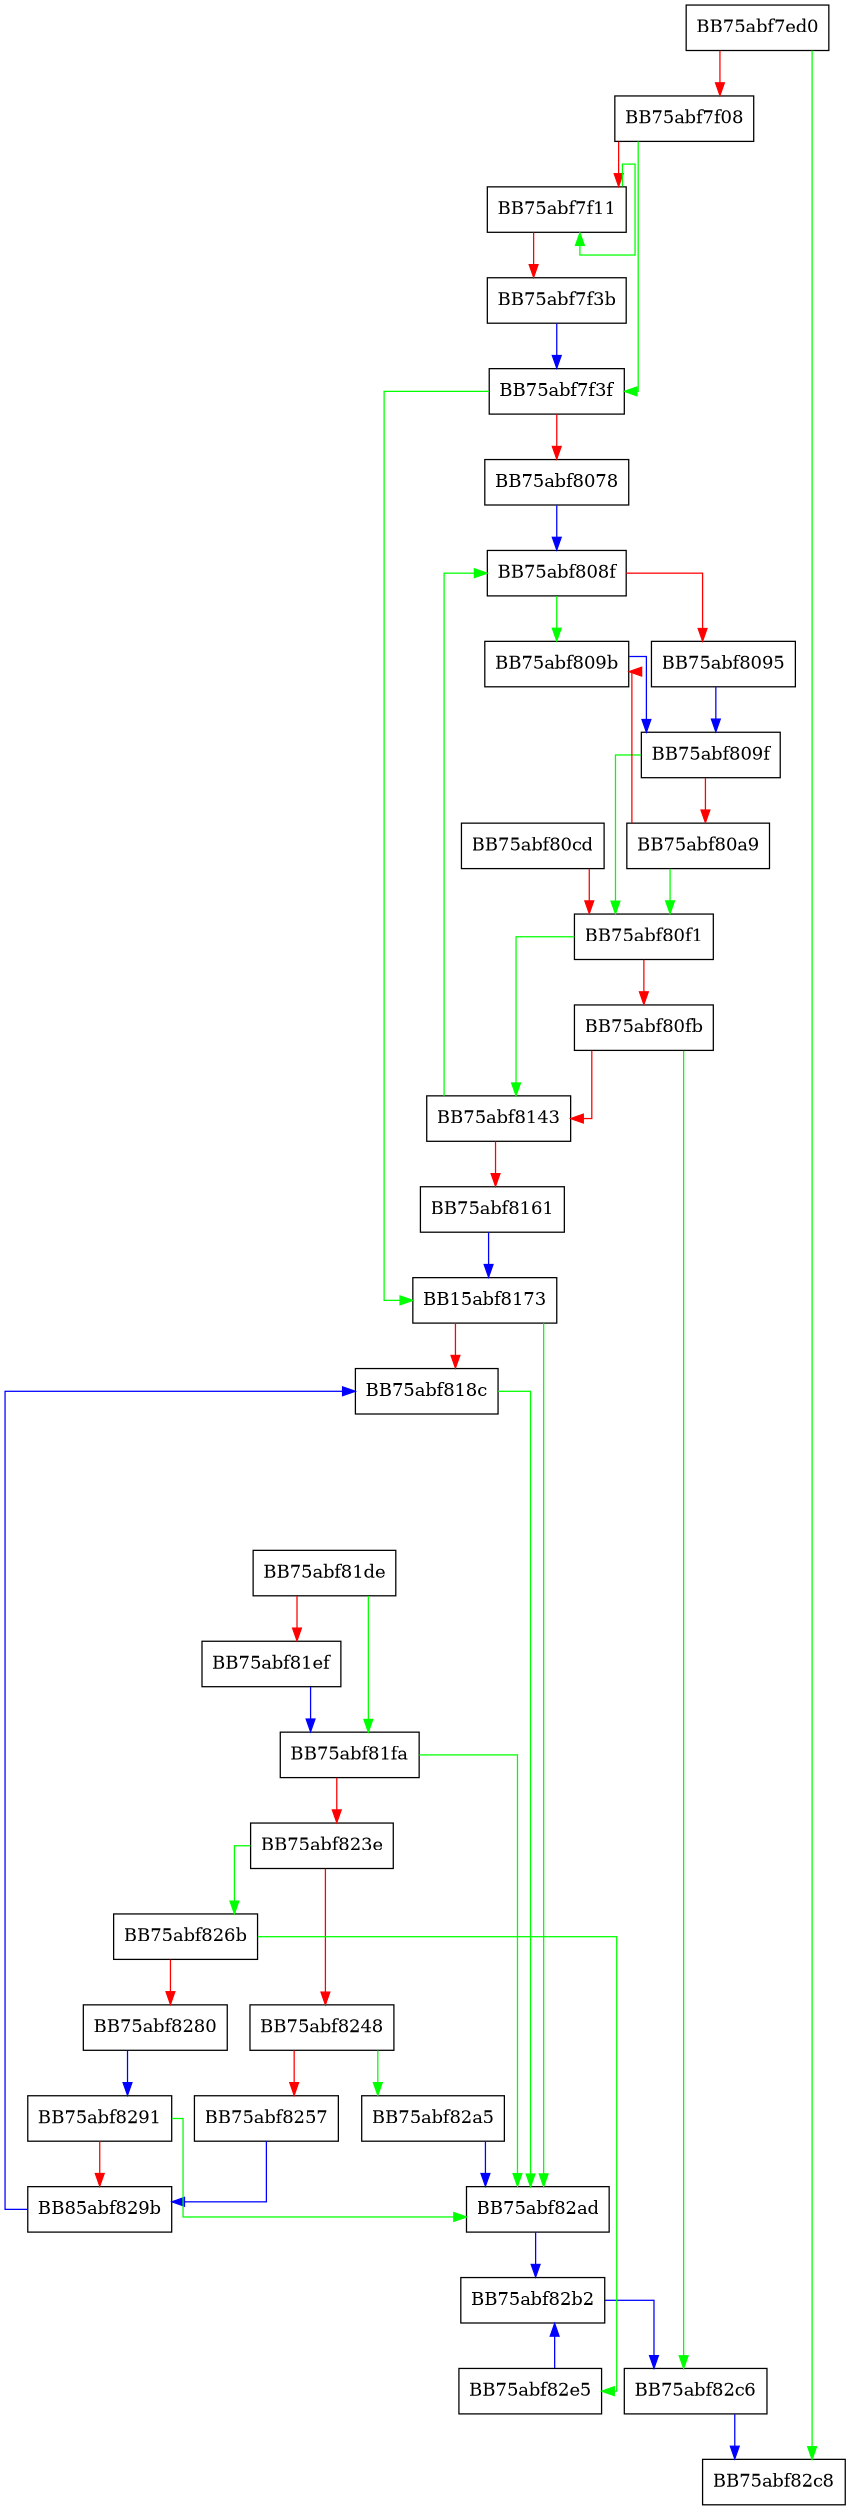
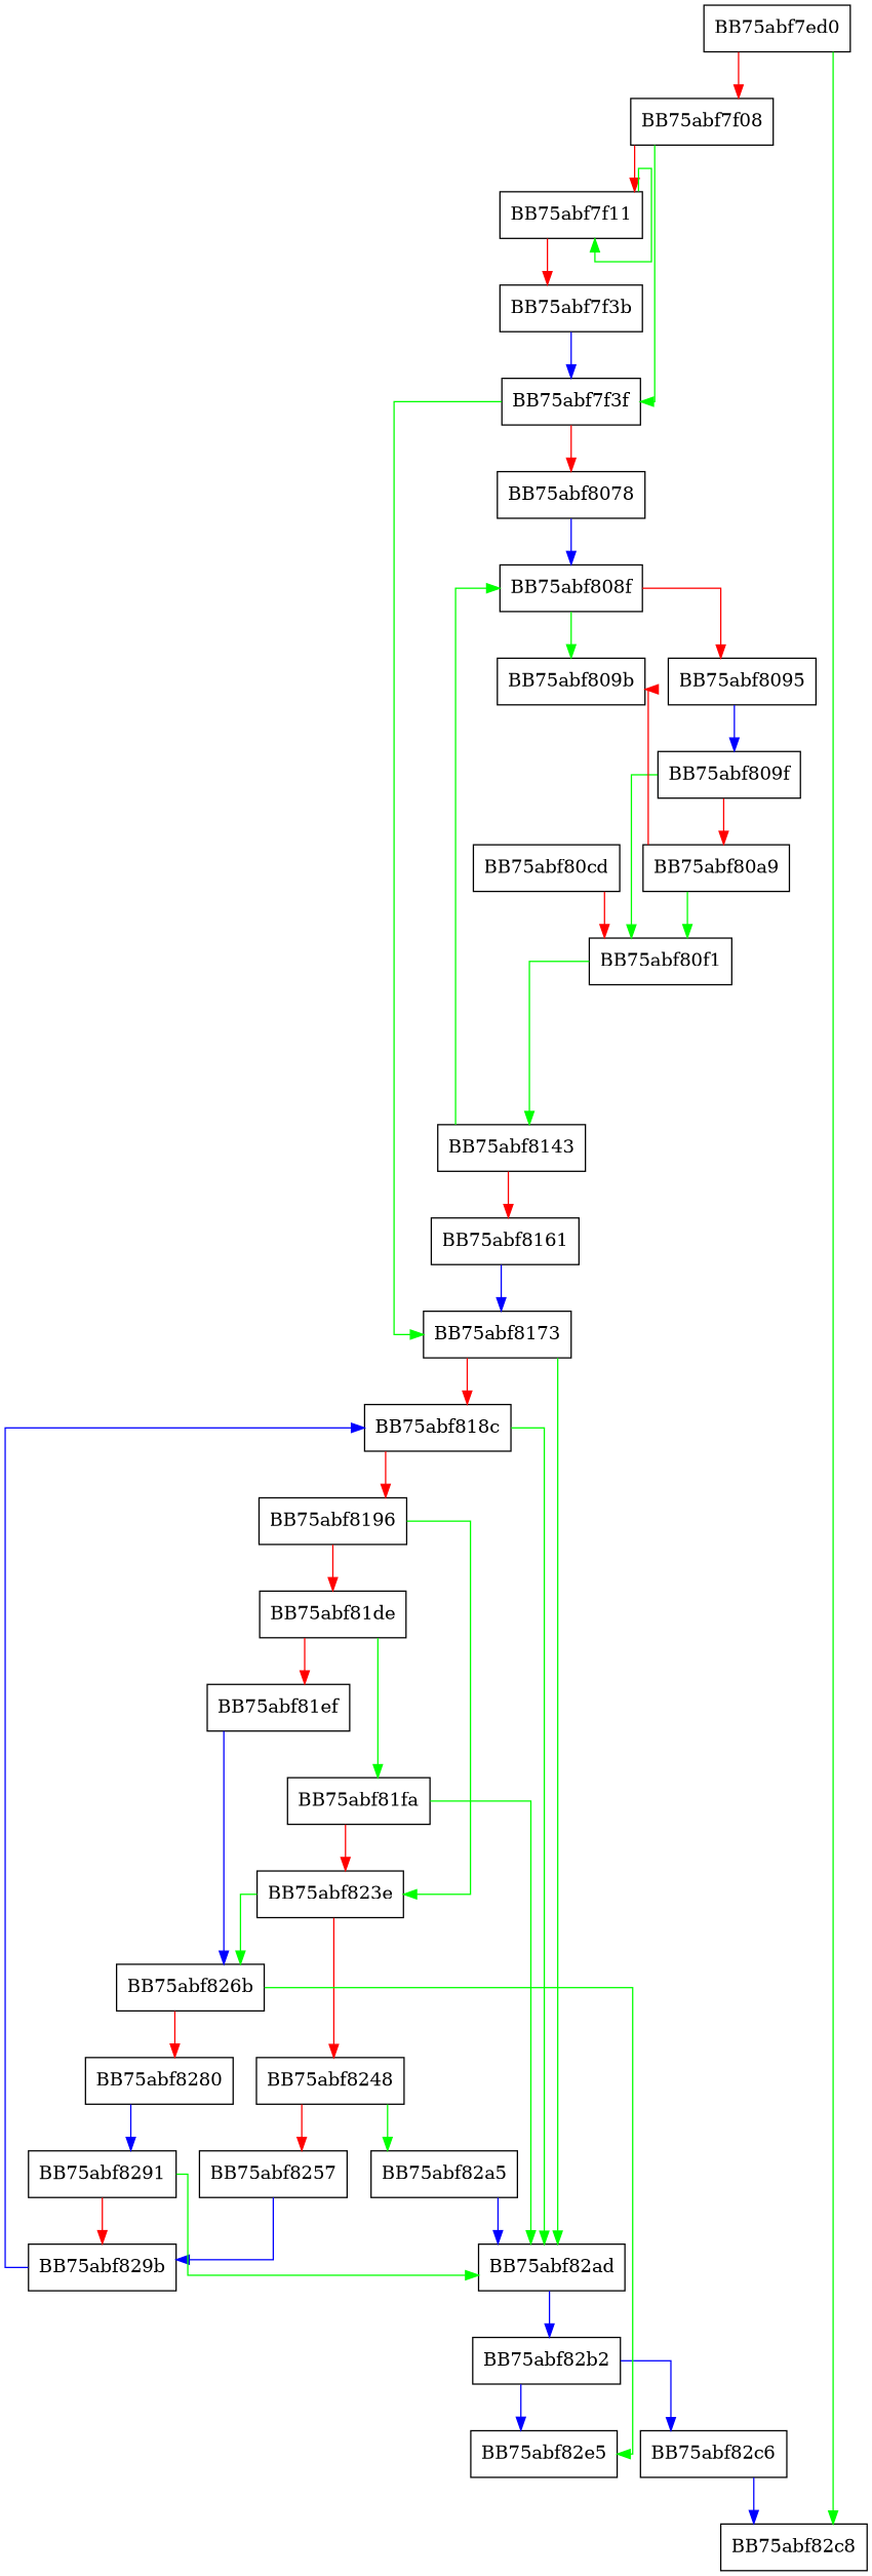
  digraph {
    splines=ortho
    node [shape=box]
    edge [color=red]
    BB75abf7ed0
    BB75abf82c8
    BB75abf7f08
    BB75abf7f3f
    BB75abf7f11
-   BB75abf8173 [label=BB15abf8173]
+   BB75abf8173
    BB75abf8078
    BB75abf7f3b
    BB75abf82ad
    BB75abf818c
    BB75abf808f
    BB75abf82b2
+   BB75abf8196
    BB75abf809b
    BB75abf8095
    BB75abf809f
    BB75abf80f1
    BB75abf80a9
    BB75abf8143
-   BB75abf80fb
    BB75abf8161
    BB75abf82c6
    BB75abf80cd
    BB75abf823e
    BB75abf81de
    BB75abf826b
    BB75abf8248
    BB75abf81fa
    BB75abf81ef
    BB75abf82e5
    BB75abf8280
    BB75abf82a5
    BB75abf8257
    BB75abf8291
-   BB75abf829b [label=BB85abf829b]
+   BB75abf829b
    BB75abf7ed0 -> BB75abf82c8 [color=green]
    BB75abf7ed0 -> BB75abf7f08
    BB75abf7f08 -> BB75abf7f3f [color=green]
    BB75abf7f08 -> BB75abf7f11
    BB75abf7f3f -> BB75abf8173 [color=green]
    BB75abf7f3f -> BB75abf8078
    BB75abf7f11 -> BB75abf7f11 [color=green]
    BB75abf7f11 -> BB75abf7f3b
    BB75abf8173 -> BB75abf82ad [color=green]
    BB75abf8173 -> BB75abf818c
    BB75abf8078 -> BB75abf808f [color=blue]
    BB75abf7f3b -> BB75abf7f3f [color=blue]
    BB75abf82ad -> BB75abf82b2 [color=blue]
    BB75abf818c -> BB75abf82ad [color=green]
+   BB75abf818c -> BB75abf8196
    BB75abf808f -> BB75abf809b [color=green]
    BB75abf808f -> BB75abf8095
    BB75abf82b2 -> BB75abf82c6 [color=blue]
-   BB75abf809b -> BB75abf809f [color=blue]
+   BB75abf8196 -> BB75abf823e [color=green]
+   BB75abf8196 -> BB75abf81de
    BB75abf8095 -> BB75abf809f [color=blue]
    BB75abf809f -> BB75abf80f1 [color=green]
    BB75abf809f -> BB75abf80a9
    BB75abf80f1 -> BB75abf8143 [color=green]
-   BB75abf80f1 -> BB75abf80fb
    BB75abf80a9 -> BB75abf809b
    BB75abf80a9 -> BB75abf80f1 [color=green]
    BB75abf8143 -> BB75abf808f [color=green]
    BB75abf8143 -> BB75abf8161
-   BB75abf80fb -> BB75abf8143
-   BB75abf80fb -> BB75abf82c6 [color=green]
    BB75abf8161 -> BB75abf8173 [color=blue]
    BB75abf82c6 -> BB75abf82c8 [color=blue]
    BB75abf80cd -> BB75abf80f1
    BB75abf823e -> BB75abf826b [color=green]
    BB75abf823e -> BB75abf8248
    BB75abf81de -> BB75abf81fa [color=green]
    BB75abf81de -> BB75abf81ef
    BB75abf826b -> BB75abf82e5 [color=green]
    BB75abf826b -> BB75abf8280
    BB75abf8248 -> BB75abf82a5 [color=green]
    BB75abf8248 -> BB75abf8257
    BB75abf81fa -> BB75abf82ad [color=green]
    BB75abf81fa -> BB75abf823e
-   BB75abf81ef -> BB75abf81fa [color=blue]
-   BB75abf82e5 -> BB75abf82b2 [color=blue]
+   BB75abf81ef -> BB75abf826b [color=blue]
+   BB75abf82b2 -> BB75abf82e5 [color=blue]
    BB75abf8280 -> BB75abf8291 [color=blue]
    BB75abf82a5 -> BB75abf82ad [color=blue]
    BB75abf8257 -> BB75abf829b [color=blue]
    BB75abf8291 -> BB75abf82ad [color=green]
    BB75abf8291 -> BB75abf829b
    BB75abf829b -> BB75abf818c [color=blue]
  }
